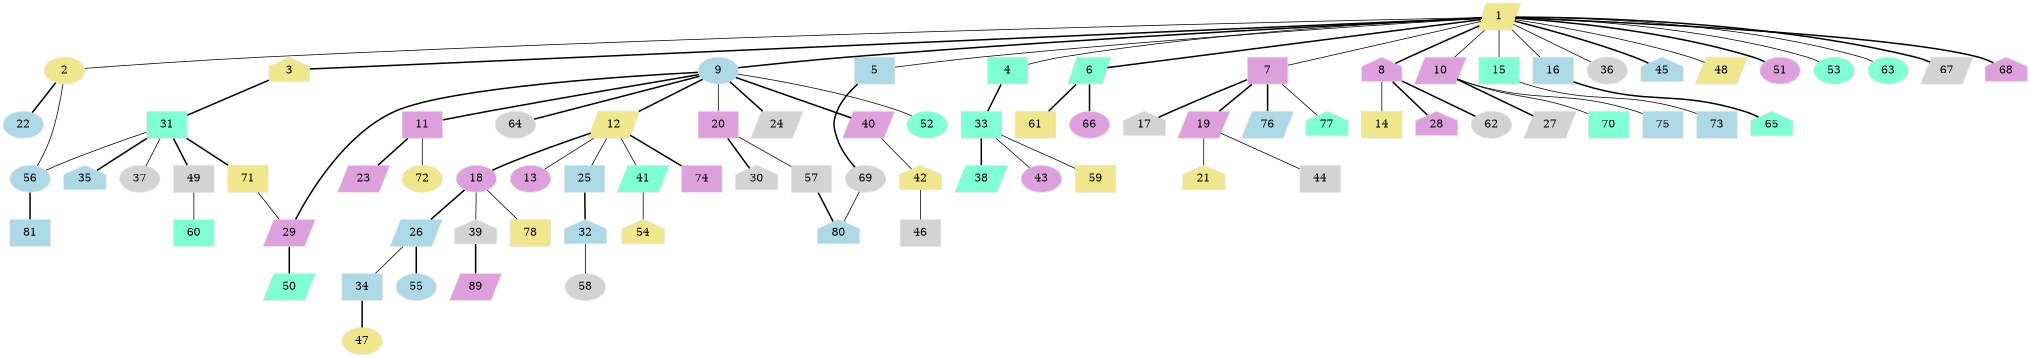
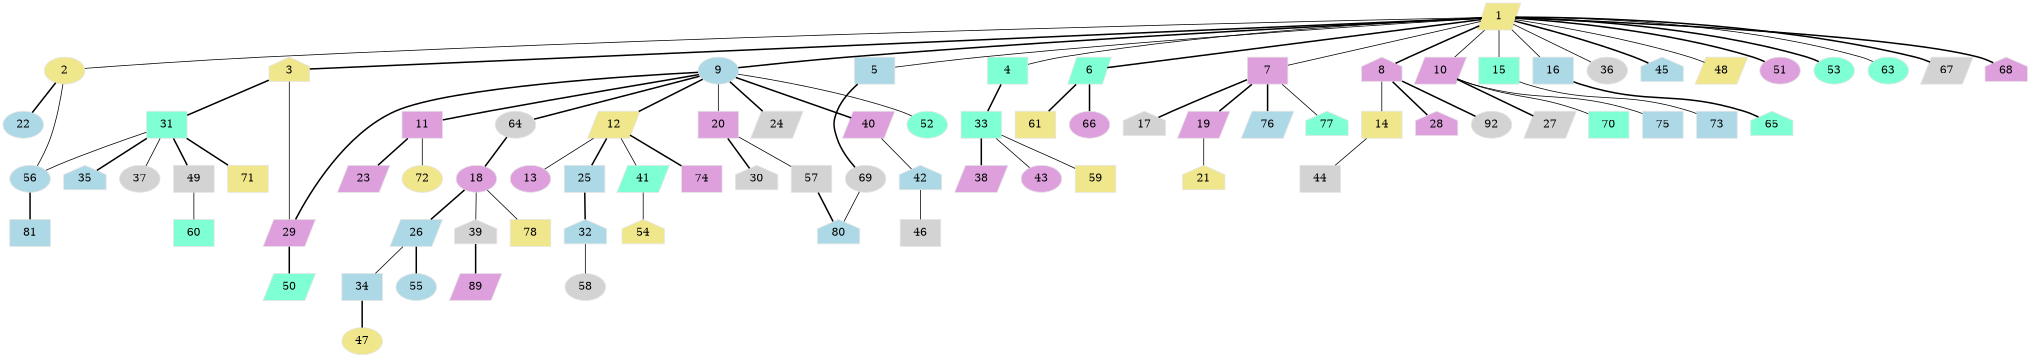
  graph {
    node [color=gray90 fillcolor=plum shape=box style=filled]
    edge [style=bold]
    1 [fillcolor=khaki shape=parallelogram]
    2 [fillcolor=khaki shape=ellipse]
    3 [fillcolor=khaki shape=house]
    4 [fillcolor=aquamarine]
    5 [fillcolor=lightblue]
    6 [fillcolor=aquamarine shape=parallelogram]
    7
    8 [shape=house]
    9 [fillcolor=lightblue shape=ellipse]
    10 [shape=parallelogram]
    15 [fillcolor=aquamarine]
    16 [fillcolor=lightblue]
    36 [fillcolor=lightgrey shape=ellipse]
    45 [fillcolor=lightblue shape=house]
    48 [fillcolor=khaki shape=parallelogram]
    51 [shape=ellipse]
    53 [fillcolor=aquamarine shape=ellipse]
    63 [fillcolor=aquamarine shape=ellipse]
    67 [fillcolor=lightgrey shape=parallelogram]
    68 [shape=house]
    22 [fillcolor=lightblue shape=ellipse]
    56 [fillcolor=lightblue shape=ellipse]
    29 [shape=parallelogram]
    31 [fillcolor=aquamarine]
    33 [fillcolor=aquamarine]
    69 [fillcolor=lightgrey shape=ellipse]
    61 [fillcolor=khaki]
    66 [shape=ellipse]
    17 [fillcolor=lightgrey shape=house]
    19 [shape=parallelogram]
    76 [fillcolor=lightblue shape=parallelogram]
    77 [fillcolor=aquamarine shape=house]
    14 [fillcolor=khaki]
    28 [shape=house]
-   62 [fillcolor=lightgrey shape=ellipse]
+   62 [fillcolor=lightgrey shape=ellipse label=92]
    11
    12 [fillcolor=khaki shape=parallelogram]
    20
    24 [fillcolor=lightgrey shape=parallelogram]
    40 [shape=parallelogram]
    52 [fillcolor=aquamarine shape=ellipse]
    64 [fillcolor=lightgrey shape=ellipse]
    27 [fillcolor=lightgrey shape=parallelogram]
    70 [fillcolor=aquamarine]
    75 [fillcolor=lightblue]
    73 [fillcolor=lightblue]
    65 [fillcolor=aquamarine shape=house]
    81 [fillcolor=lightblue]
    50 [fillcolor=aquamarine shape=parallelogram]
    35 [fillcolor=lightblue shape=house]
    37 [fillcolor=lightgrey shape=ellipse]
    49 [fillcolor=lightgrey]
    71 [fillcolor=khaki]
-   38 [fillcolor=aquamarine shape=parallelogram]
+   38 [shape=parallelogram]
    43 [shape=ellipse]
    59 [fillcolor=khaki]
    80 [fillcolor=lightblue shape=house]
    21 [fillcolor=khaki shape=house]
    44 [fillcolor=lightgrey]
    23 [shape=parallelogram]
    72 [fillcolor=khaki shape=ellipse]
    13 [shape=ellipse]
    18 [shape=ellipse]
    25 [fillcolor=lightblue]
    41 [fillcolor=aquamarine shape=parallelogram]
    74
    30 [fillcolor=lightgrey shape=house]
    57 [fillcolor=lightgrey]
-   42 [fillcolor=khaki shape=house]
+   42 [fillcolor=lightblue shape=house]
    26 [fillcolor=lightblue shape=parallelogram]
    39 [fillcolor=lightgrey shape=house]
    78 [fillcolor=khaki]
    32 [fillcolor=lightblue shape=house]
    54 [fillcolor=khaki shape=house]
    34 [fillcolor=lightblue]
    55 [fillcolor=lightblue shape=ellipse]
    n77 [label=89 shape=parallelogram]
    58 [fillcolor=lightgrey shape=ellipse]
    47 [fillcolor=khaki shape=ellipse]
    60 [fillcolor=aquamarine]
    46 [fillcolor=lightgrey]
    1 -- 2 [style=solid]
    1 -- 3
    1 -- 4 [style=solid]
    1 -- 5 [style=solid]
    1 -- 6
    1 -- 7 [style=solid]
    1 -- 8
    1 -- 9
    1 -- 10 [style=solid]
    1 -- 15 [style=solid]
    1 -- 16 [style=solid]
    1 -- 36 [style=solid]
    1 -- 45
    1 -- 48 [style=solid]
    1 -- 51
-   1 -- 53 [style=solid]
+   1 -- 53
    1 -- 63 [style=solid]
    1 -- 67
    1 -- 68
    2 -- 22
    2 -- 56 [style=solid]
-   71 -- 29 [style=solid]
+   3 -- 29 [style=solid]
    3 -- 31
    4 -- 33
    5 -- 69
    6 -- 61
    6 -- 66
    7 -- 17
    7 -- 19
    7 -- 76
    7 -- 77 [style=solid]
    8 -- 14 [style=solid]
    8 -- 28
    8 -- 62
    9 -- 29
    9 -- 11
    9 -- 12
    9 -- 20 [style=solid]
    9 -- 24
    9 -- 40
    9 -- 52 [style=solid]
    9 -- 64
    10 -- 27
    10 -- 70 [style=solid]
    10 -- 75 [style=solid]
    15 -- 73 [style=solid]
    16 -- 65
    56 -- 81
    29 -- 50
    31 -- 56 [style=solid]
    31 -- 35
    31 -- 37 [style=solid]
    31 -- 49
    31 -- 71
    33 -- 38
    33 -- 43 [style=solid]
    33 -- 59 [style=solid]
    69 -- 80 [style=solid]
    19 -- 21 [style=solid]
-   19 -- 44 [style=solid]
+   14 -- 44 [style=solid]
    11 -- 23
    11 -- 72 [style=solid]
    12 -- 13 [style=solid]
-   12 -- 18
-   12 -- 25 [style=solid]
+   64 -- 18
+   12 -- 25
    12 -- 41 [style=solid]
    12 -- 74
    20 -- 30
    20 -- 57 [style=solid]
    40 -- 42 [style=solid]
    49 -- 60 [style=solid]
    18 -- 26
    18 -- 39 [style=solid]
    18 -- 78 [style=solid]
    25 -- 32
    41 -- 54 [style=solid]
    57 -- 80
    42 -- 46 [style=solid]
    26 -- 34 [style=solid]
    26 -- 55
    39 -- n77
    32 -- 58 [style=solid]
    34 -- 47
  }
